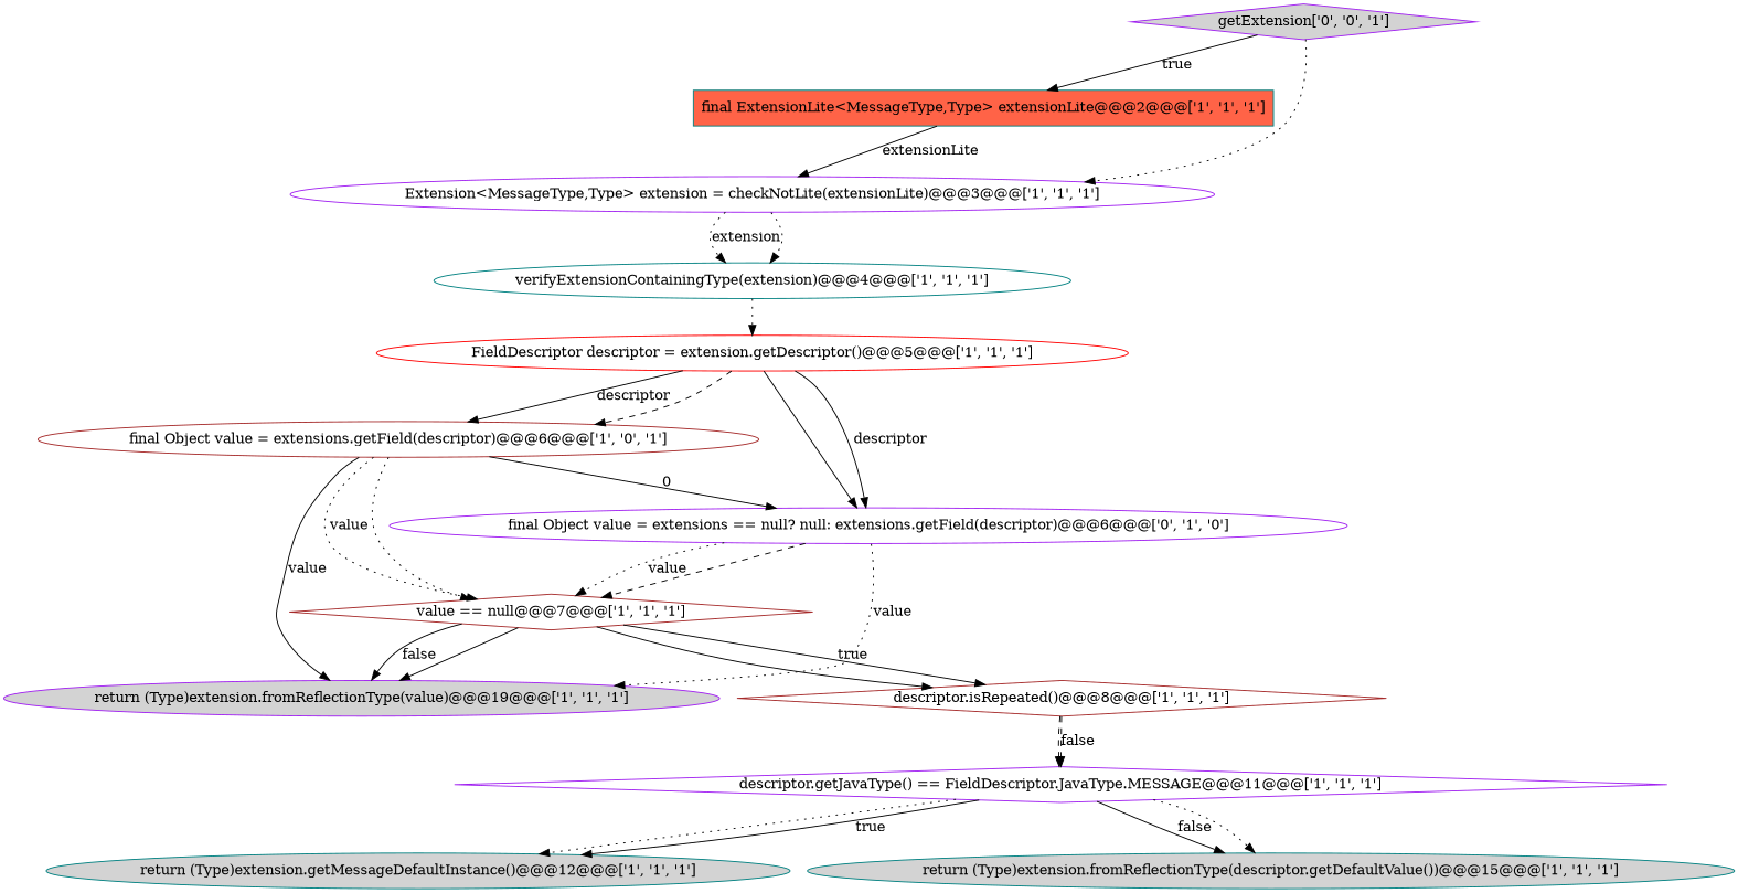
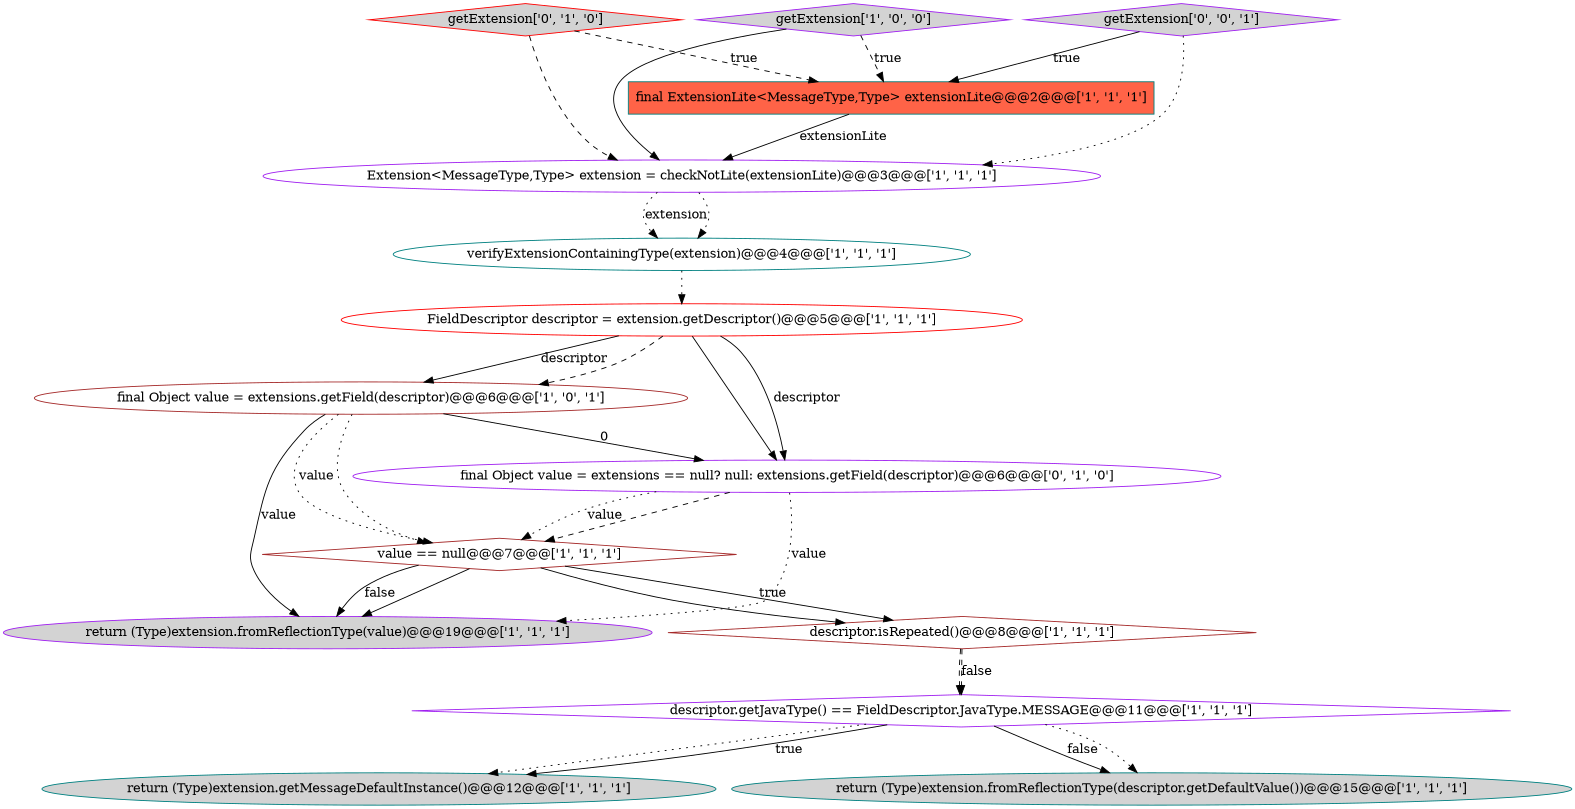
  digraph {
    node [color=purple fillcolor=white shape=ellipse style=filled]
    edge [style=solid]
    n1 [color=brown label="value == null@@@7@@@['1', '1', '1']" shape=diamond]
    n2 [color=brown label="descriptor.isRepeated()@@@8@@@['1', '1', '1']" shape=diamond]
    n3 [fillcolor=lightgray label="return (Type)extension.fromReflectionType(value)@@@19@@@['1', '1', '1']"]
    n4 [label="descriptor.getJavaType() == FieldDescriptor.JavaType.MESSAGE@@@11@@@['1', '1', '1']" shape=diamond]
    n5 [color=teal fillcolor=lightgray label="return (Type)extension.getMessageDefaultInstance()@@@12@@@['1', '1', '1']"]
    n6 [color=teal fillcolor=lightgray label="return (Type)extension.fromReflectionType(descriptor.getDefaultValue())@@@15@@@['1', '1', '1']"]
+   n7 [color=red fillcolor=lightgray label="getExtension['0', '1', '0']" shape=diamond]
    n8 [label="Extension<MessageType,Type> extension = checkNotLite(extensionLite)@@@3@@@['1', '1', '1']"]
    n9 [color=teal fillcolor=tomato label="final ExtensionLite<MessageType,Type> extensionLite@@@2@@@['1', '1', '1']" shape=box]
    n10 [color=teal label="verifyExtensionContainingType(extension)@@@4@@@['1', '1', '1']"]
    n11 [color=red label="FieldDescriptor descriptor = extension.getDescriptor()@@@5@@@['1', '1', '1']"]
    n12 [color=brown label="final Object value = extensions.getField(descriptor)@@@6@@@['1', '0', '1']"]
    n13 [label="final Object value = extensions == null? null: extensions.getField(descriptor)@@@6@@@['0', '1', '0']"]
+   n14 [fillcolor=lightgray label="getExtension['1', '0', '0']" shape=diamond]
    n15 [fillcolor=lightgray label="getExtension['0', '0', '1']" shape=diamond]
    n1 -> n2
    n1 -> n2 [label=true]
    n1 -> n3
    n1 -> n3 [label=false]
    n2 -> n4 [style=dashed]
    n2 -> n4 [label=false style=dashed]
    n4 -> n5 [style=dotted]
    n4 -> n5 [label=true]
    n4 -> n6 [label=false]
    n4 -> n6 [style=dotted]
+   n7 -> n8 [style=dashed]
+   n7 -> n9 [label=true style=dashed]
    n8 -> n10 [label=extension style=dotted]
    n8 -> n10 [style=dotted]
    n9 -> n8 [label=extensionLite]
    n10 -> n11 [style=dotted]
    n11 -> n12 [label=descriptor]
    n11 -> n12 [style=dashed]
    n11 -> n13 [label=descriptor]
    n11 -> n13
    n12 -> n1 [style=dotted]
    n12 -> n1 [label=value style=dotted]
    n12 -> n3 [label=value]
    n12 -> n13 [label=0]
    n13 -> n1 [style=dashed]
    n13 -> n1 [label=value style=dotted]
    n13 -> n3 [label=value style=dotted]
+   n14 -> n8
+   n14 -> n9 [label=true style=dashed]
    n15 -> n8 [style=dotted]
    n15 -> n9 [label=true]
  }
